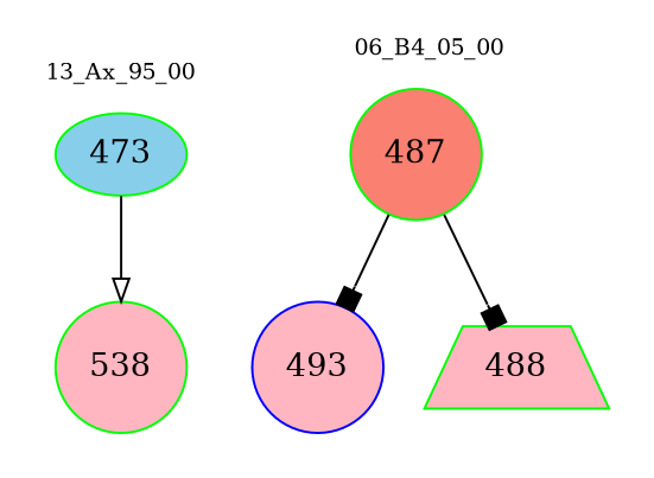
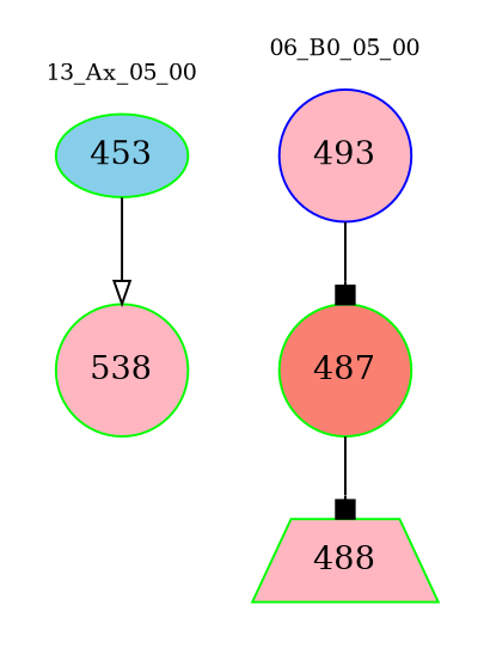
  digraph {
    node [color=green fillcolor=lightpink shape=circle style=filled]
    edge [arrowhead=box color=black]
-   n1 [fillcolor=skyblue label=473 shape=ellipse]
+   n1 [fillcolor=skyblue label=453 shape=ellipse]
    n2 [label=538]
    n3 [color=blue label=493]
    n4 [fillcolor=salmon label=487]
    n5 [label=488 shape=trapezium]
    subgraph cluster_1 {
      color=white
      fontsize=10
-     label="13_Ax_95_00"
+     label="13_Ax_05_00"
      n1
      n2
    }
    subgraph cluster_2 {
      color=white
      fontsize=10
-     label="06_B4_05_00"
+     label="06_B0_05_00"
      n3
      n4
      n5
    }
    n1 -> n2 [arrowhead=onormal]
-   n4 -> n3
+   n3 -> n4
    n4 -> n5
  }
